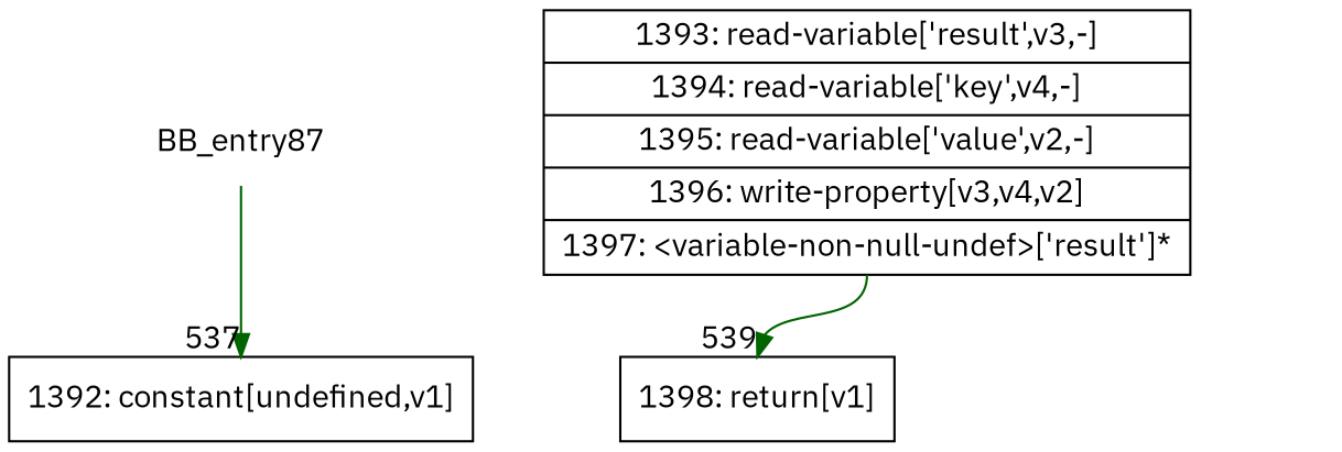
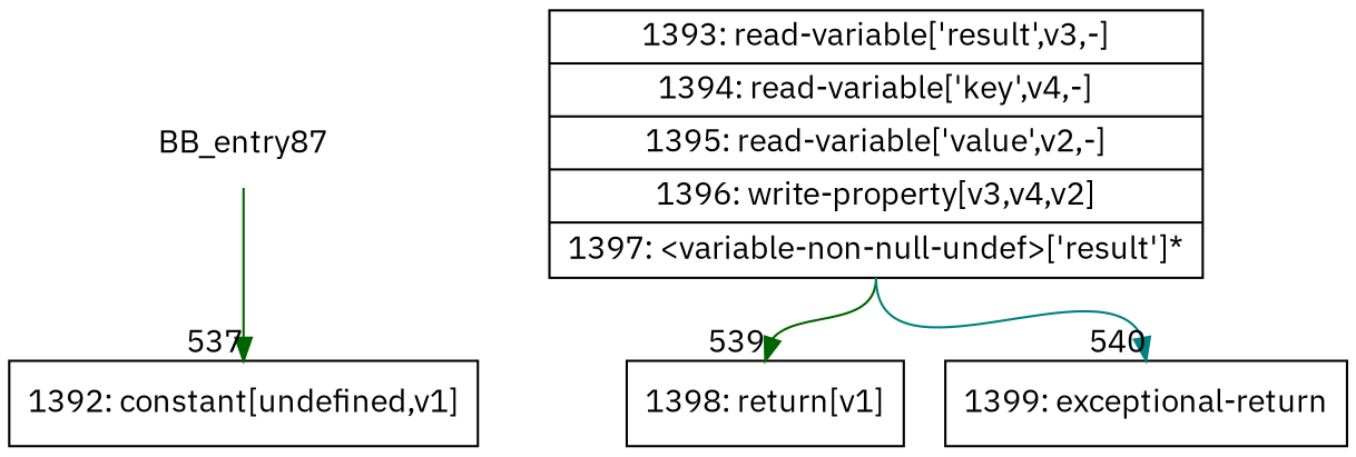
  digraph {
    fontname="IBM Plex Sans"
    rankdir=TD
    node [fontname="IBM Plex Sans" shape=record]
    edge [color=darkgreen fontname="IBM Plex Sans" headport=n tailport=s]
    n1 [label=BB_entry87 shape=none]
    n2 [label="{1392: constant[undefined,v1]}"]
    n3 [label="{1393: read-variable['result',v3,-]|1394: read-variable['key',v4,-]|1395: read-variable['value',v2,-]|1396: write-property[v3,v4,v2]|1397: \<variable-non-null-undef\>['result']*}"]
    n4 [label="{1398: return[v1]}"]
+   n5 [label="{1399: exceptional-return}"]
    n1 -> n2 [headlabel="    537"]
    n3 -> n4 [headlabel="      539"]
+   n3 -> n5 [color=teal headlabel="      540"]
  }
